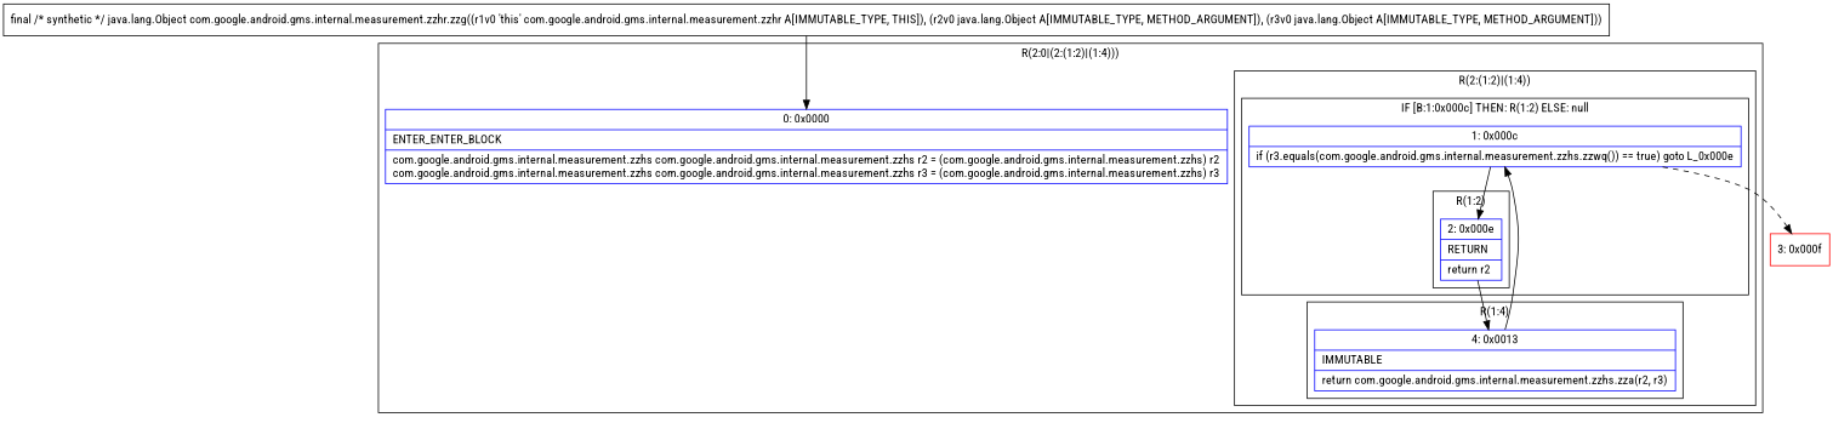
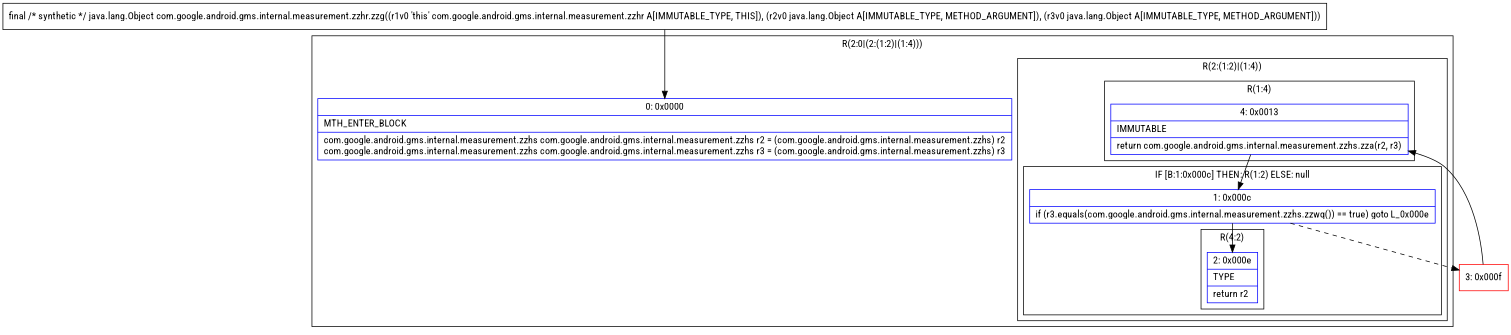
  digraph {
    fontname="Roboto Condensed"
    node [color=blue fontname="Roboto Condensed" shape=record]
    edge [fontname="Roboto Condensed"]
-   n1 [label="{2\:\ 0x000e|RETURN\l|return r2\l}"]
+   n1 [label="{2\:\ 0x000e|TYPE\l|return r2\l}"]
    n2 [label="{1\:\ 0x000c|if (r3.equals(com.google.android.gms.internal.measurement.zzhs.zzwq()) == true) goto L_0x000e\l}"]
    n3 [label="{4\:\ 0x0013|IMMUTABLE\l|return com.google.android.gms.internal.measurement.zzhs.zza(r2, r3)\l}"]
-   n4 [label="{0\:\ 0x0000|ENTER_ENTER_BLOCK\l|com.google.android.gms.internal.measurement.zzhs com.google.android.gms.internal.measurement.zzhs r2 = (com.google.android.gms.internal.measurement.zzhs) r2\lcom.google.android.gms.internal.measurement.zzhs com.google.android.gms.internal.measurement.zzhs r3 = (com.google.android.gms.internal.measurement.zzhs) r3\l}"]
+   n4 [label="{0\:\ 0x0000|MTH_ENTER_BLOCK\l|com.google.android.gms.internal.measurement.zzhs com.google.android.gms.internal.measurement.zzhs r2 = (com.google.android.gms.internal.measurement.zzhs) r2\lcom.google.android.gms.internal.measurement.zzhs com.google.android.gms.internal.measurement.zzhs r3 = (com.google.android.gms.internal.measurement.zzhs) r3\l}"]
    n5 [color=red label="{3\:\ 0x000f}"]
    n6 [label="{final \/* synthetic *\/ java.lang.Object com.google.android.gms.internal.measurement.zzhr.zzg((r1v0 'this' com.google.android.gms.internal.measurement.zzhr A[IMMUTABLE_TYPE, THIS]), (r2v0 java.lang.Object A[IMMUTABLE_TYPE, METHOD_ARGUMENT]), (r3v0 java.lang.Object A[IMMUTABLE_TYPE, METHOD_ARGUMENT])) }" color=""]
    subgraph cluster_1 {
      label="R(2:0|(2:(1:2)|(1:4)))"
      n4
      subgraph cluster_2 {
        label="R(2:(1:2)|(1:4))"
        subgraph cluster_3 {
          label="IF [B:1:0x000c] THEN: R(1:2) ELSE: null"
          n2
          subgraph cluster_4 {
-           label="R(1:2)"
+           label="R(4:2)"
            n1
          }
        }
        subgraph cluster_5 {
          label="R(1:4)"
          n3
        }
      }
    }
    n2 -> n1
    n2 -> n5 [style=dashed]
    n3 -> n2
-   n1 -> n3
+   n5 -> n3
    n6 -> n4
  }
